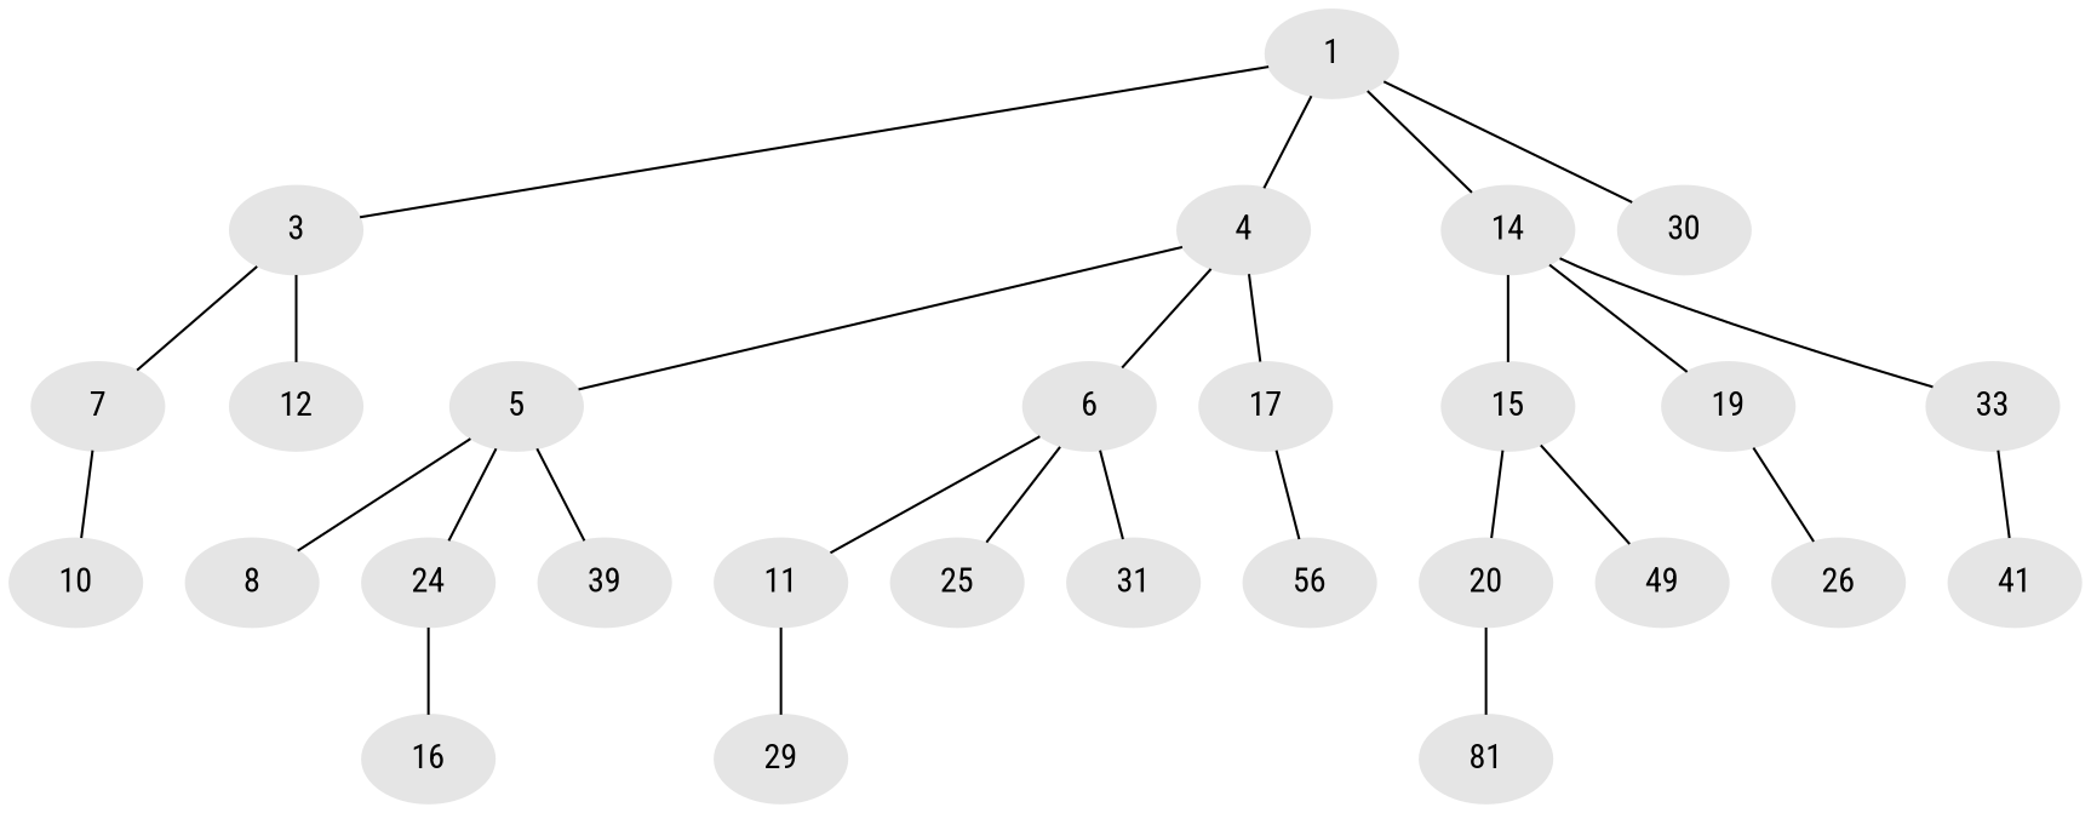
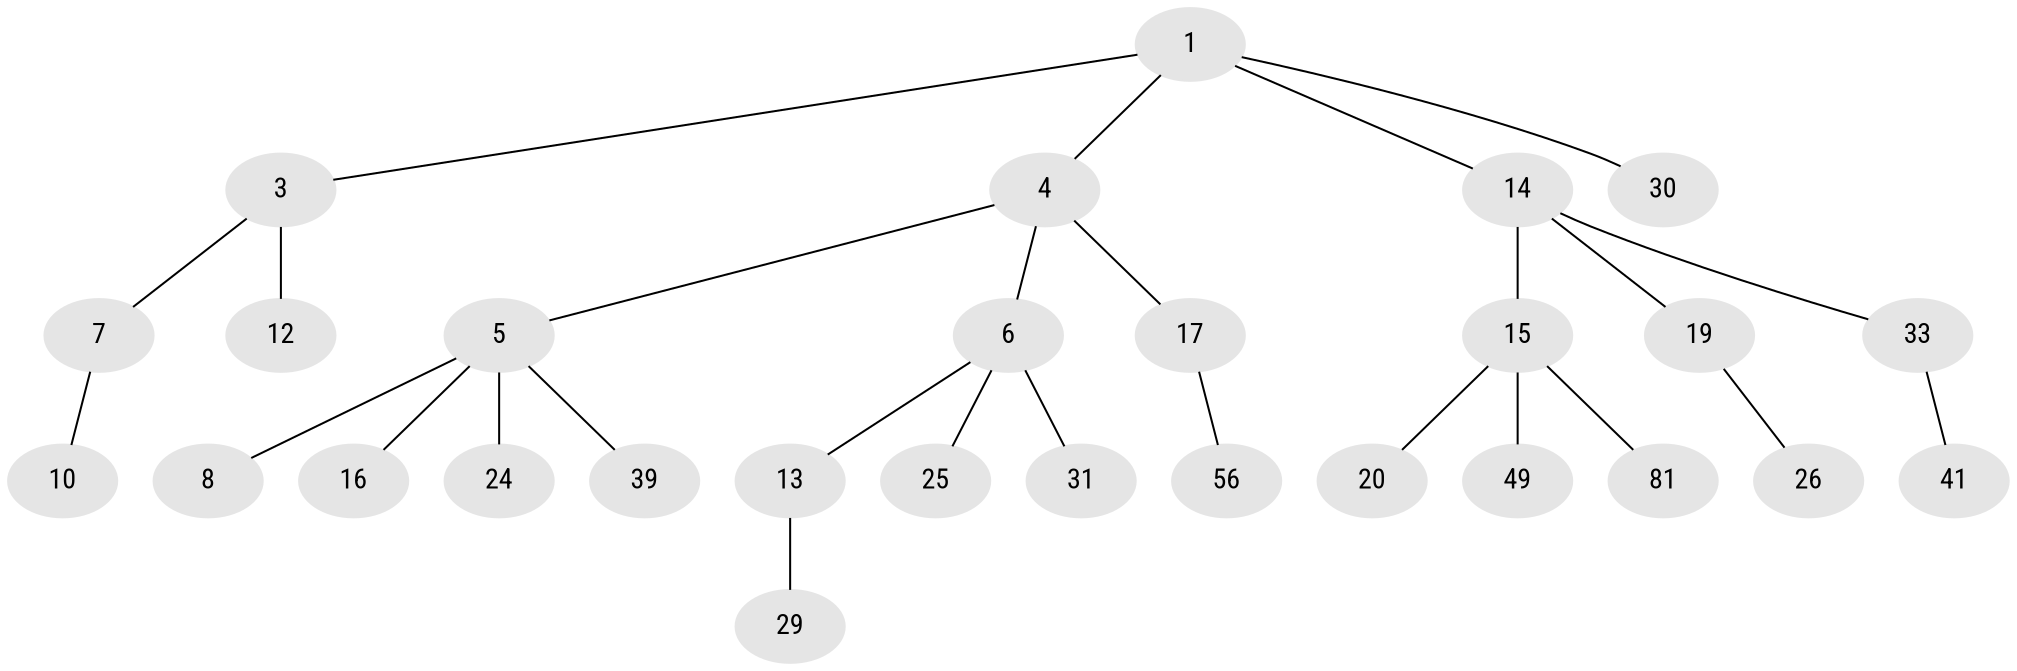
  graph {
    fontname="Roboto Condensed"
    node [color=gray90 fontname="Roboto Condensed" style=filled]
    edge [fontname="Roboto Condensed"]
    1 [super="+2"]
    3
    4 [super="+27"]
    14 [super="+23"]
    30 [super="+59"]
    7
    12
    5 [super="+9"]
    6 [super="+13+46"]
    17 [super="+22"]
    15 [super="+28+32"]
    19
    33
    20 [super="+54"]
    49
    10
    8 [super="+38"]
    16
    24 [super="+44"]
    39 [super="+58"]
-   11 [super="+42"]
+   11 [super="+42" label=13]
    25 [super="+34+57+52"]
    31
    56
    29
    26 [super="+40"]
    41
    n28 [label=81]
    1 -- 3
    1 -- 4
    1 -- 14
    1 -- 30
    3 -- 7
    3 -- 12
    4 -- 5
    4 -- 6
    4 -- 17
    14 -- 15
    14 -- 19
    14 -- 33
    7 -- 10
    5 -- 8
-   24 -- 16
+   5 -- 16
    5 -- 24
    5 -- 39
    6 -- 11
    6 -- 25
    6 -- 31
    17 -- 56
    15 -- 20
    15 -- 49
    19 -- 26
    33 -- 41
-   20 -- n28
+   15 -- n28
    11 -- 29
  }
